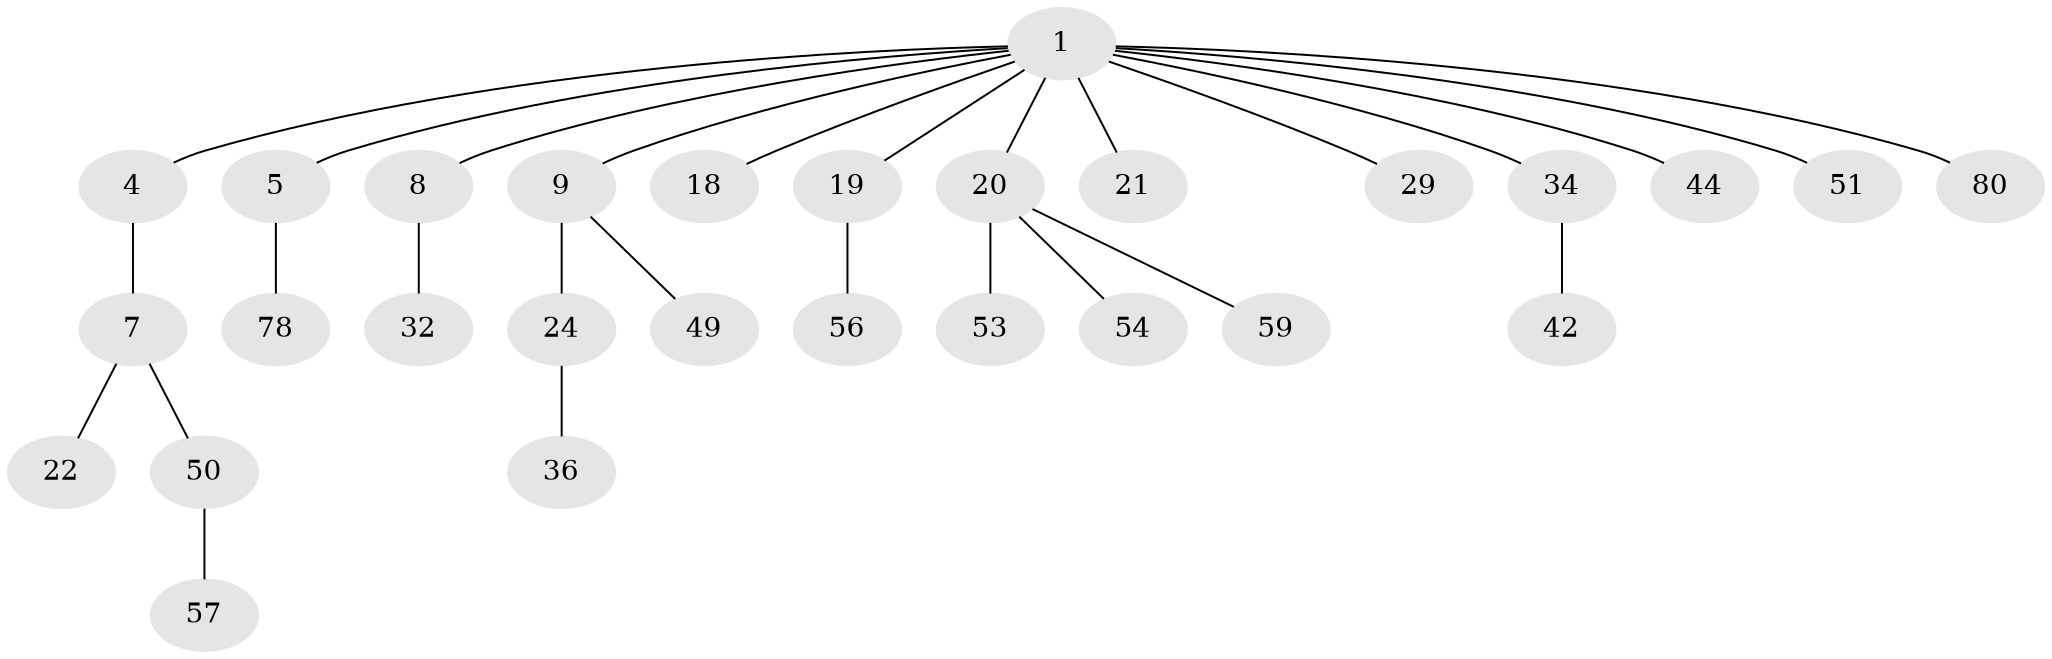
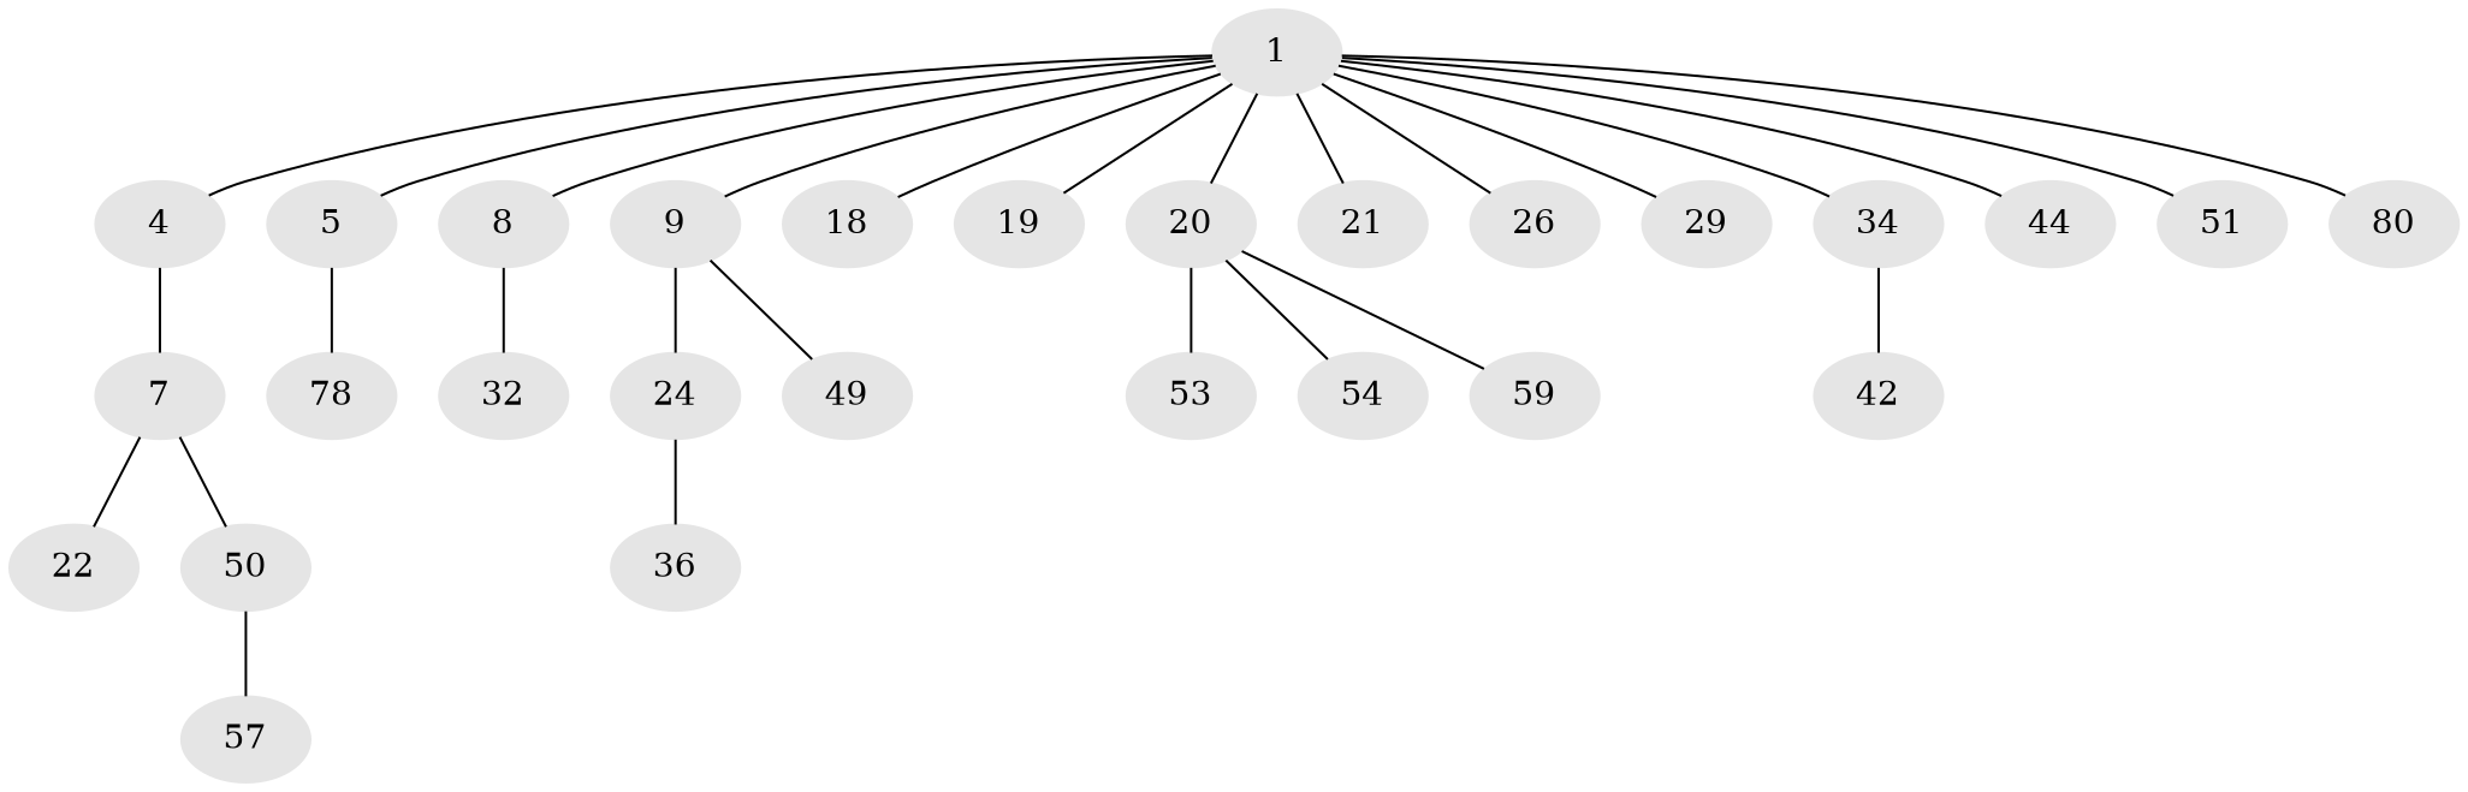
  graph {
    node [color=gray90 style=filled]
    1 [super="+2+3"]
    4 [super="+30+6"]
    5 [super="+38"]
    8 [super="+39"]
    9 [super="+14"]
    18
    19 [super="+46"]
    20 [super="+28+45+35"]
    21
+   26
    29
    34 [super="+41"]
    44 [super="+55"]
    51
    n15 [label=80]
    7 [super="+11+15"]
    n17 [label=78]
    n18 [label=32]
    24 [super="+40+27+32"]
    49
-   56
    53
    54 [super="+61"]
    59
    42
    22 [super="+31+25"]
    50
    57
    36 [super="+47"]
    1 -- 4
    1 -- 5
    1 -- 8
    1 -- 9
    1 -- 18
    1 -- 19
    1 -- 20
    1 -- 21
+   1 -- 26
    1 -- 29
    1 -- 34
    1 -- 44
    1 -- 51
    1 -- n15
    4 -- 7
    5 -- n17
    8 -- n18
    9 -- 24
    9 -- 49
-   19 -- 56
    20 -- 53
    20 -- 54
    20 -- 59
    34 -- 42
    7 -- 22
    7 -- 50
    24 -- 36
    50 -- 57
  }
